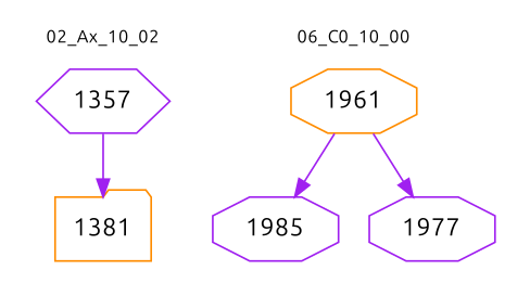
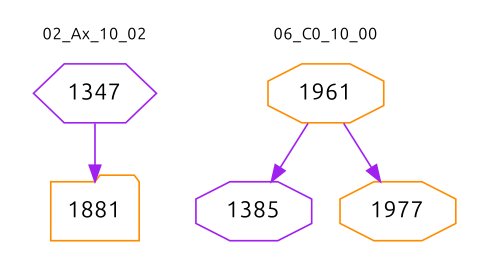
  digraph {
    fontname=Ubuntu
    node [color=purple fontname=Ubuntu shape=octagon]
    edge [color=purple fontname=Ubuntu]
-   n1 [label=1357 shape=hexagon]
-   n2 [color=darkorange label=1381 shape=folder]
+   n1 [label=1347 shape=hexagon]
+   n2 [color=darkorange label=1881 shape=folder]
    n3 [color=darkorange label=1961]
-   n4 [label=1985]
-   n5 [label=1977]
+   n4 [label=1385]
+   n5 [color=darkorange label=1977]
    subgraph cluster_1 {
      color=white
      fontsize=10
      label="02_Ax_10_02"
      n1
      n2
    }
    subgraph cluster_2 {
      color=white
      fontsize=10
      label="06_C0_10_00"
      n3
      n4
      n5
    }
    n1 -> n2
    n3 -> n4
    n3 -> n5
  }
